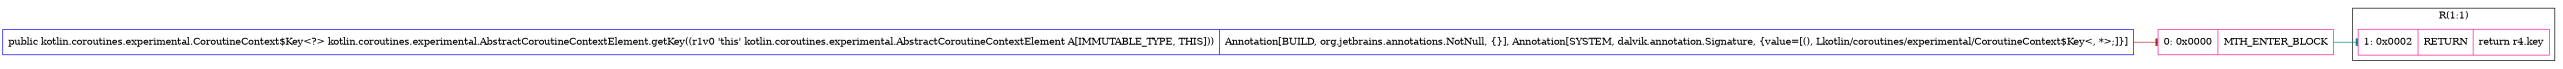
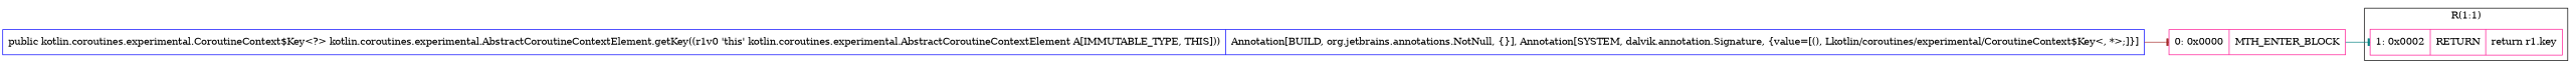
  digraph {
    rankdir=LR
    node [color=deeppink shape=record]
    edge [arrowhead=tee]
-   n1 [label="{1\:\ 0x0002|RETURN\l|return r4.key\l}"]
+   n1 [label="{1\:\ 0x0002|RETURN\l|return r1.key\l}"]
    n2 [label="{0\:\ 0x0000|MTH_ENTER_BLOCK\l}"]
    n3 [label="{public kotlin.coroutines.experimental.CoroutineContext$Key\<?\> kotlin.coroutines.experimental.AbstractCoroutineContextElement.getKey((r1v0 'this' kotlin.coroutines.experimental.AbstractCoroutineContextElement A[IMMUTABLE_TYPE, THIS]))  | Annotation[BUILD, org.jetbrains.annotations.NotNull, \{\}], Annotation[SYSTEM, dalvik.annotation.Signature, \{value=[(), Lkotlin\/coroutines\/experimental\/CoroutineContext$Key\<, *\>;]\}]\l}" color=blue]
    subgraph cluster_1 {
      label="R(1:1)"
      n1
    }
    n2 -> n1 [color=teal]
    n3 -> n2 [color=brown]
  }
